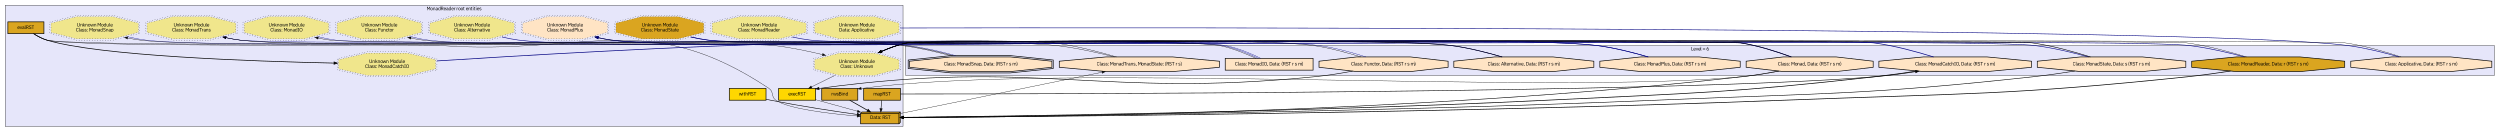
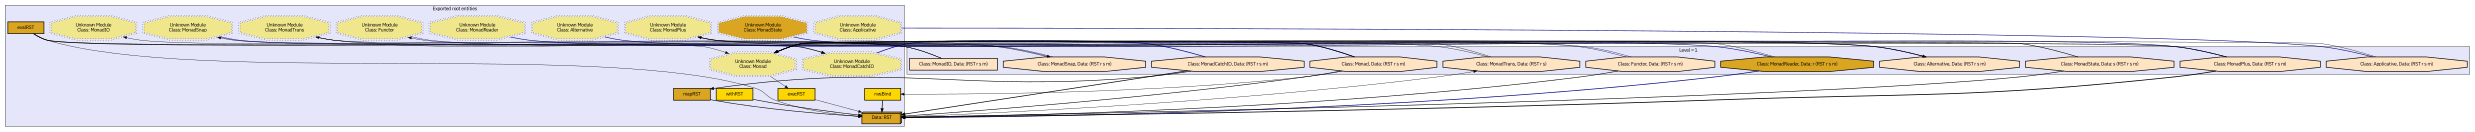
  digraph {
    fontname="IBM Plex Sans"
    node [fillcolor=khaki fontname="IBM Plex Sans" margin="0.4,0.1" shape=doubleoctagon style="filled,bold"]
    edge [color=black fontname="IBM Plex Sans" penwidth=1]
    n1 [fillcolor=goldenrod label="Data: RST" shape=box3d]
    n2 [fillcolor=goldenrod label=evalRST shape=box]
    n3 [fillcolor=gold label=execRST shape=box]
    n4 [fillcolor=goldenrod label=mapRST shape=box]
-   n5 [fillcolor=goldenrod label=rwsBind shape=box]
+   n5 [fillcolor=gold label=rwsBind shape=box]
    n6 [fillcolor=gold label=withRST shape=box]
-   n7 [label="Unknown Module\nData: Applicative" style="filled,dotted"]
+   n7 [label="Unknown Module\nClass: Applicative" style="filled,dotted"]
    n8 [label="Unknown Module\nClass: Alternative" style="filled,dotted"]
-   n9 [label="Unknown Module\nClass: Unknown" style="filled,dotted"]
+   n9 [label="Unknown Module\nClass: Monad" style="filled,dotted"]
    n10 [label="Unknown Module\nClass: MonadReader" style="filled,dotted"]
    n11 [label="Unknown Module\nClass: MonadCatchIO" style="filled,dotted"]
    n12 [label="Unknown Module\nClass: Functor" style="filled,dotted"]
    n13 [fillcolor=goldenrod label="Unknown Module\nClass: MonadState" style="filled,dotted"]
    n14 [label="Unknown Module\nClass: MonadTrans" style="filled,dotted"]
    n15 [label="Unknown Module\nClass: MonadIO" style="filled,dotted"]
    n16 [label="Unknown Module\nClass: MonadSnap" style="filled,dotted"]
-   n17 [fillcolor=bisque label="Unknown Module\nClass: MonadPlus" style="filled,dotted"]
+   n17 [label="Unknown Module\nClass: MonadPlus" style="filled,dotted"]
    n18 [fillcolor=bisque label="Class: Applicative, Data: (RST r s m)" shape=octagon]
    n19 [fillcolor=bisque label="Class: Alternative, Data: (RST r s m)" shape=octagon]
    n20 [fillcolor=bisque label="Class: Monad, Data: (RST r s m)" shape=octagon]
    n21 [fillcolor=goldenrod label="Class: MonadReader, Data: r (RST r s m)" shape=octagon]
    n22 [fillcolor=bisque label="Class: MonadCatchIO, Data: (RST r s m)" shape=octagon]
    n23 [fillcolor=bisque label="Class: Functor, Data: (RST r s m)" shape=octagon]
    n24 [fillcolor=bisque label="Class: MonadState, Data: s (RST r s m)" shape=octagon]
-   n25 [fillcolor=bisque label="Class: MonadTrans, MonadState: (RST r s)" shape=octagon]
+   n25 [fillcolor=bisque label="Class: MonadTrans, Data: (RST r s)" shape=octagon]
    n26 [fillcolor=bisque label="Class: MonadIO, Data: (RST r s m)" shape=box]
-   n27 [fillcolor=bisque label="Class: MonadSnap, Data: (RST r s m)"]
+   n27 [fillcolor=bisque label="Class: MonadSnap, Data: (RST r s m)" shape=octagon]
    n28 [fillcolor=bisque label="Class: MonadPlus, Data: (RST r s m)" shape=octagon]
    subgraph cluster_1 {
      fillcolor=lavender
-     label="MonadReader root entities"
+     label="Exported root entities"
      style=filled
      n1
      n2
      n3
      n4
      n5
      n6
      n7
      n8
      n9
      n10
      n11
      n12
      n13
      n14
      n15
      n16
      n17
    }
    subgraph cluster_2 {
      fillcolor=lavender
-     label="Level = 6"
+     label="Level = 1"
      style=filled
      n18
      n19
      n20
      n21
      n22
      n23
      n24
      n25
      n26
      n27
      n28
    }
    n1 -> n25
    n2 -> n1
    n2 -> n9
    n2 -> n11 [penwidth=2.09861228866811]
    n3 -> n1
    n4 -> n1 [penwidth=1.6931471805599454]
    n5 -> n1 [penwidth=2.09861228866811]
    n6 -> n1 [penwidth=1.6931471805599454]
    n7 -> n18 [color=navy dir=none penwidth=1.6931471805599454]
    n8 -> n19 [color=navy dir=none penwidth=1.6931471805599454]
    n9 -> n3
    n9 -> n20 [color=navy dir=none penwidth=2.09861228866811]
    n10 -> n21 [color=navy dir=none penwidth=1.6931471805599454]
    n11 -> n22 [color=navy dir=none penwidth=2.09861228866811]
    n12 -> n23 [color=navy dir=none]
-   n13 -> n24 [color=navy dir=none penwidth=1.6931471805599454]
    n13 -> n28 [color=navy dir=none penwidth=1.6931471805599454]
    n14 -> n25 [dir=none]
-   n15 -> n26 [color=navy dir=none]
+   n16 -> n26 [color=navy dir=none]
    n16 -> n27 [color=navy dir=none]
    n18 -> n9
-   n19 -> n17 [penwidth=1.6931471805599454]
+   n17 -> n19 [penwidth=1.6931471805599454]
    n20 -> n1 [penwidth=1.6931471805599454]
    n20 -> n5
    n20 -> n9 [penwidth=1.6931471805599454]
-   n21 -> n1 [penwidth=2.09861228866811]
+   n21 -> n1 [color=navy penwidth=2.09861228866811]
    n21 -> n9
    n22 -> n1 [penwidth=2.09861228866811]
-   n4 -> n22 [penwidth=1.6931471805599454]
-   n23 -> n3 [penwidth=1.6931471805599454]
+   n22 -> n4 [penwidth=1.6931471805599454]
+   n23 -> n1 [penwidth=1.6931471805599454]
    n23 -> n12
    n24 -> n1 [penwidth=1.6931471805599454]
    n24 -> n9 [penwidth=1.6931471805599454]
    n25 -> n9
-   n26 -> n14 [color=navy]
+   n26 -> n14
    n26 -> n15
-   n27 -> n14
+   n14 -> n27
    n27 -> n16
-   n28 -> n17 [color=navy penwidth=1.6931471805599454]
+   n28 -> n1 [penwidth=2.386294361119891]
+   n28 -> n17 [penwidth=1.6931471805599454]
  }
